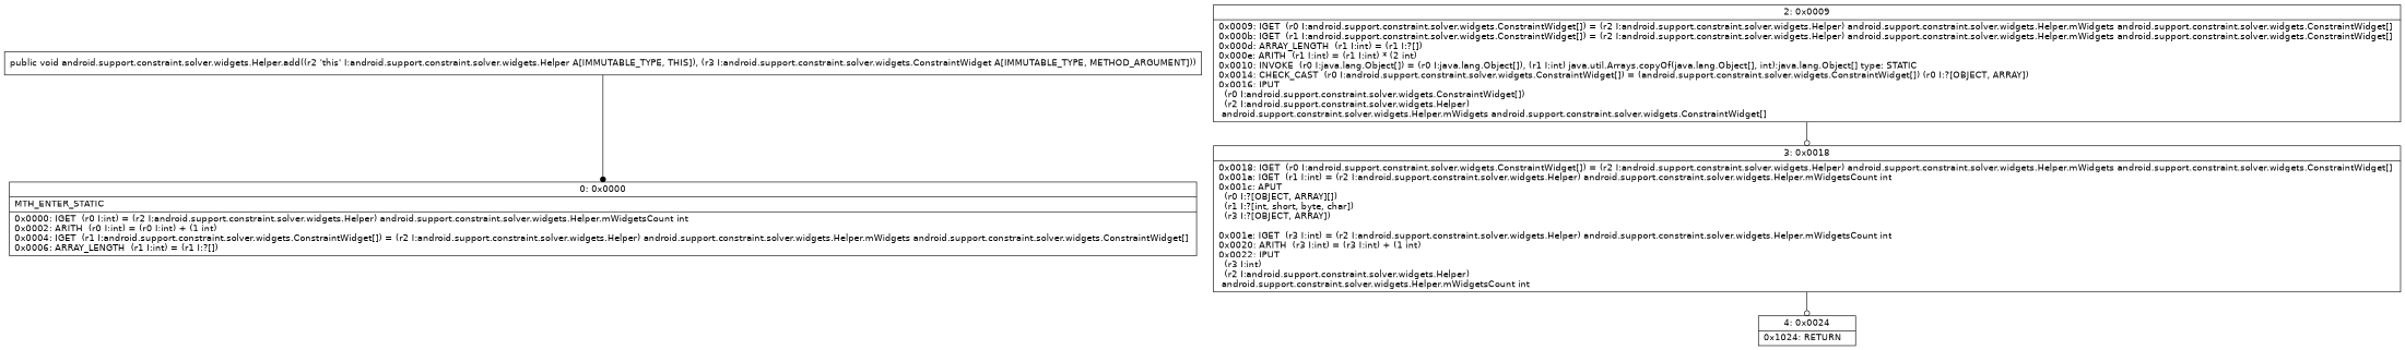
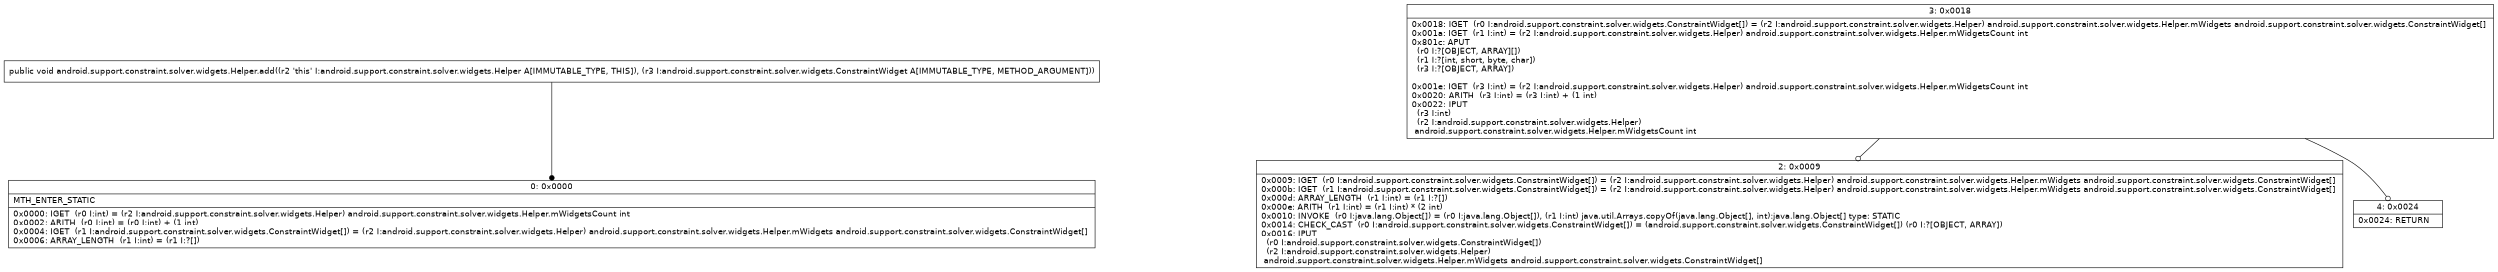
  digraph {
    fontname="DejaVu Sans"
    node [fontname="DejaVu Sans" shape=record]
    edge [arrowhead=odot fontname="DejaVu Sans"]
    n1 [label="{0\:\ 0x0000|MTH_ENTER_STATIC\l|0x0000: IGET  (r0 I:int) = (r2 I:android.support.constraint.solver.widgets.Helper) android.support.constraint.solver.widgets.Helper.mWidgetsCount int \l0x0002: ARITH  (r0 I:int) = (r0 I:int) + (1 int) \l0x0004: IGET  (r1 I:android.support.constraint.solver.widgets.ConstraintWidget[]) = (r2 I:android.support.constraint.solver.widgets.Helper) android.support.constraint.solver.widgets.Helper.mWidgets android.support.constraint.solver.widgets.ConstraintWidget[] \l0x0006: ARRAY_LENGTH  (r1 I:int) = (r1 I:?[]) \l}"]
    n2 [label="{2\:\ 0x0009|0x0009: IGET  (r0 I:android.support.constraint.solver.widgets.ConstraintWidget[]) = (r2 I:android.support.constraint.solver.widgets.Helper) android.support.constraint.solver.widgets.Helper.mWidgets android.support.constraint.solver.widgets.ConstraintWidget[] \l0x000b: IGET  (r1 I:android.support.constraint.solver.widgets.ConstraintWidget[]) = (r2 I:android.support.constraint.solver.widgets.Helper) android.support.constraint.solver.widgets.Helper.mWidgets android.support.constraint.solver.widgets.ConstraintWidget[] \l0x000d: ARRAY_LENGTH  (r1 I:int) = (r1 I:?[]) \l0x000e: ARITH  (r1 I:int) = (r1 I:int) * (2 int) \l0x0010: INVOKE  (r0 I:java.lang.Object[]) = (r0 I:java.lang.Object[]), (r1 I:int) java.util.Arrays.copyOf(java.lang.Object[], int):java.lang.Object[] type: STATIC \l0x0014: CHECK_CAST  (r0 I:android.support.constraint.solver.widgets.ConstraintWidget[]) = (android.support.constraint.solver.widgets.ConstraintWidget[]) (r0 I:?[OBJECT, ARRAY]) \l0x0016: IPUT  \l  (r0 I:android.support.constraint.solver.widgets.ConstraintWidget[])\l  (r2 I:android.support.constraint.solver.widgets.Helper)\l android.support.constraint.solver.widgets.Helper.mWidgets android.support.constraint.solver.widgets.ConstraintWidget[] \l}"]
-   n3 [label="{3\:\ 0x0018|0x0018: IGET  (r0 I:android.support.constraint.solver.widgets.ConstraintWidget[]) = (r2 I:android.support.constraint.solver.widgets.Helper) android.support.constraint.solver.widgets.Helper.mWidgets android.support.constraint.solver.widgets.ConstraintWidget[] \l0x001a: IGET  (r1 I:int) = (r2 I:android.support.constraint.solver.widgets.Helper) android.support.constraint.solver.widgets.Helper.mWidgetsCount int \l0x001c: APUT  \l  (r0 I:?[OBJECT, ARRAY][])\l  (r1 I:?[int, short, byte, char])\l  (r3 I:?[OBJECT, ARRAY])\l \l0x001e: IGET  (r3 I:int) = (r2 I:android.support.constraint.solver.widgets.Helper) android.support.constraint.solver.widgets.Helper.mWidgetsCount int \l0x0020: ARITH  (r3 I:int) = (r3 I:int) + (1 int) \l0x0022: IPUT  \l  (r3 I:int)\l  (r2 I:android.support.constraint.solver.widgets.Helper)\l android.support.constraint.solver.widgets.Helper.mWidgetsCount int \l}"]
-   n4 [label="{4\:\ 0x0024|0x1024: RETURN   \l}"]
+   n3 [label="{3\:\ 0x0018|0x0018: IGET  (r0 I:android.support.constraint.solver.widgets.ConstraintWidget[]) = (r2 I:android.support.constraint.solver.widgets.Helper) android.support.constraint.solver.widgets.Helper.mWidgets android.support.constraint.solver.widgets.ConstraintWidget[] \l0x001a: IGET  (r1 I:int) = (r2 I:android.support.constraint.solver.widgets.Helper) android.support.constraint.solver.widgets.Helper.mWidgetsCount int \l0x801c: APUT  \l  (r0 I:?[OBJECT, ARRAY][])\l  (r1 I:?[int, short, byte, char])\l  (r3 I:?[OBJECT, ARRAY])\l \l0x001e: IGET  (r3 I:int) = (r2 I:android.support.constraint.solver.widgets.Helper) android.support.constraint.solver.widgets.Helper.mWidgetsCount int \l0x0020: ARITH  (r3 I:int) = (r3 I:int) + (1 int) \l0x0022: IPUT  \l  (r3 I:int)\l  (r2 I:android.support.constraint.solver.widgets.Helper)\l android.support.constraint.solver.widgets.Helper.mWidgetsCount int \l}"]
+   n4 [label="{4\:\ 0x0024|0x0024: RETURN   \l}"]
    n5 [label="{public void android.support.constraint.solver.widgets.Helper.add((r2 'this' I:android.support.constraint.solver.widgets.Helper A[IMMUTABLE_TYPE, THIS]), (r3 I:android.support.constraint.solver.widgets.ConstraintWidget A[IMMUTABLE_TYPE, METHOD_ARGUMENT])) }"]
-   n2 -> n3
+   n3 -> n2
    n3 -> n4
    n5 -> n1 [arrowhead=dot]
  }
